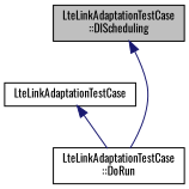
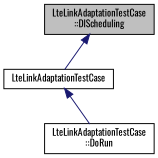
  digraph {
    fontname=Oswald
    rankdir=TB
    node [color=black fillcolor=white fontname=Oswald fontsize=10 shape=record style=filled]
    edge [color=midnightblue dir=back fontname=Oswald fontsize=10 labelfontname=Helvetica labelfontsize=10 style=solid]
    n1 [fillcolor=grey75 fontcolor=black height=0.2 label="LteLinkAdaptationTestCase\l::DlScheduling" width=0.4]
    n2 [height=0.2 label=LteLinkAdaptationTestCase width=0.4]
    n3 [height=0.2 label="LteLinkAdaptationTestCase\l::DoRun" width=0.4]
-   n1 -> n3
+   n1 -> n2
    n2 -> n3
  }
